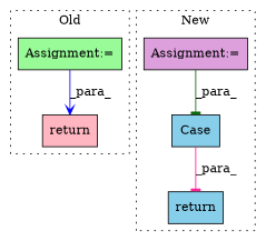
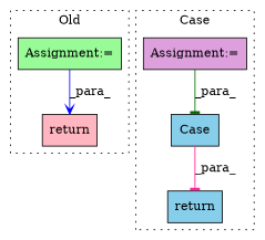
  digraph {
    node [a=41 l=7 shape=box style=filled fillcolor=skyblue]
    edge [arrowhead=tee]
    n1 [label=return s=837 fillcolor=lightpink]
    n2 [a=7 l=35 label="Assignment:=" s=1003 fillcolor=palegreen]
    n3 [a=32 l="5,1" label=Case s="1165,1175"]
    n4 [a=7 l=1 label="Assignment:=" s=806 fillcolor=plum]
    n5 [label=return s=1137]
    subgraph cluster_1 {
      label=Old
      style=dotted
      n1
      n2
    }
    subgraph cluster_2 {
-     label=New
+     label=Case
      style=dotted
      n3
      n4
      n5
    }
    n2 -> n1 [label=_para_ color=blue arrowhead=vee]
    n3 -> n5 [label=_para_ color=deeppink]
    n4 -> n3 [label=_para_ color=darkgreen]
  }
